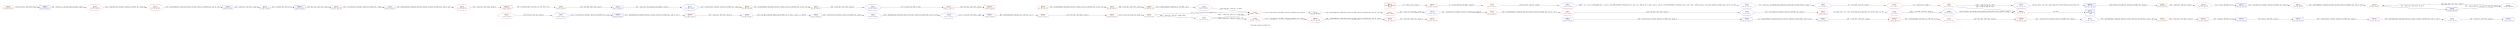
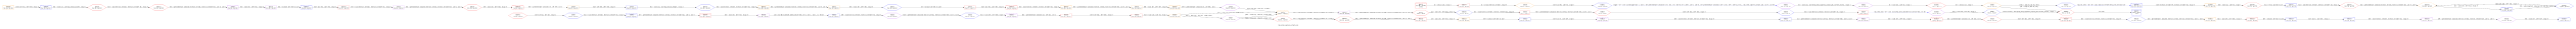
  digraph {
    fontname="JetBrains Mono"
    label=rdp_send_suppress_output_pdu
    rankdir=LR
    node [color=red fontname="JetBrains Mono" shape=hexagon]
    edge [fontname="JetBrains Mono"]
    n1 [color=blue label="N48574\n(rp:0, ep:0)\nexit" shape=cylinder]
    n2 [label="N48575\n(rp:83, ep:83)\nentry" shape=cylinder]
    n3 [label="N48577\n(rp:82, ep:82)" shape=folder]
    n4 [color=darkorange label="N48578\n(rp:81, ep:81)"]
    n5 [color=blue label="N48581\n(rp:80, ep:80)"]
    n6 [color=purple label="N48582\n(rp:79, ep:79)"]
    n7 [color=purple label="N48583\n(rp:78, ep:78)"]
    n8 [label="N48584\n(rp:77, ep:77)"]
    n9 [color=darkorange label="N48585\n(rp:76, ep:76)"]
    n10 [color=blue label="N48665\n(rp:75, ep:75)"]
    n11 [label="N48663\n(rp:1, ep:1)"]
    n12 [color=blue label="N48588\n(rp:74, ep:74)" shape=cylinder]
    n13 [color=darkorange label="N48589\n(rp:73, ep:73)" shape=folder]
    n14 [label="N48590\n(rp:72, ep:72)"]
    n15 [color=blue label="N48591\n(rp:71, ep:71)" shape=folder]
    n16 [label="N48592\n(rp:70, ep:70)"]
    n17 [color=darkorange label="N48593\n(rp:69, ep:69)"]
    n18 [color=blue label="N48594\n(rp:68, ep:68)" shape=cylinder]
    n19 [color=blue label="N48595\n(rp:67, ep:67)"]
    n20 [label="N48596\n(rp:66, ep:66)"]
    n21 [color=blue label="N48597\n(rp:65, ep:65)"]
    n22 [color=blue label="N48598\n(rp:64, ep:64)" shape=cylinder]
    n23 [label="N48599\n(rp:63, ep:63)" shape=cylinder]
    n24 [color=purple label="N48600\n(rp:62, ep:62)" shape=folder]
    n25 [color=blue label="N48601\n(rp:61, ep:61)" shape=folder]
    n26 [color=purple label="N48602\n(rp:60, ep:60)"]
    n27 [color=blue label="N48603\n(rp:59, ep:59)"]
    n28 [color=purple label="N48604\n(rp:58, ep:58)" shape=cylinder]
    n29 [label="N48605\n(rp:57, ep:57)" shape=folder]
    n30 [label="N48606\n(rp:56, ep:56)" shape=folder]
    n31 [color=darkorange label="N48607\n(rp:55, ep:55)" shape=folder]
    n32 [color=purple label="N48667\n(rp:54, ep:54)"]
    n33 [color=darkorange label="N48652\n(rp:11, ep:11)" shape=cylinder]
    n34 [label="N48668\n(rp:53, ep:53)"]
    n35 [color=purple label="N48653\n(rp:10, ep:10)" shape=folder]
    n36 [label="N48610\n(rp:52, ep:52)"]
    n37 [label="N48654\n(rp:9, ep:9)"]
    n38 [label="N48611\n(rp:51, ep:51)" shape=folder]
    n39 [color=darkorange label="N48612\n(rp:50, ep:50)" shape=folder]
+   n40 [color=blue label="N48613\n(rp:49, ep:49)" shape=folder]
    n41 [color=purple label="N48614\n(rp:48, ep:48)" shape=cylinder]
    n42 [color=blue label="N48615\n(rp:47, ep:47)" shape=folder]
    n43 [color=purple label="N48616\n(rp:46, ep:46)" shape=folder]
    n44 [label="N48617\n(rp:45, ep:45)" shape=cylinder]
    n45 [label="N48618\n(rp:44, ep:44)"]
    n46 [label="N48619\n(rp:43, ep:43)" shape=cylinder]
    n47 [color=blue label="N48620\n(rp:42, ep:42)"]
    n48 [color=darkorange label="N48621\n(rp:41, ep:41)" shape=folder]
    n49 [label="N48622\n(rp:40, ep:40)" shape=folder]
    n50 [color=blue label="N48623\n(rp:39, ep:39)" shape=folder]
    n51 [color=blue label="N48624\n(rp:38, ep:38)" shape=folder]
    n52 [color=purple label="N48625\n(rp:37, ep:37)" shape=folder]
    n53 [color=purple label="N48626\n(rp:36, ep:36)"]
    n54 [color=blue label="N48627\n(rp:35, ep:35)" shape=folder]
    n55 [color=darkorange label="N48628\n(rp:34, ep:34)" shape=cylinder]
    n56 [color=blue label="N48629\n(rp:33, ep:33)" shape=cylinder]
    n57 [label="N48630\n(rp:32, ep:32)"]
    n58 [label="N48631\n(rp:31, ep:31)"]
    n59 [color=purple label="N48632\n(rp:30, ep:30)" shape=cylinder]
    n60 [color=purple label="N48633\n(rp:29, ep:29)" shape=folder]
    n61 [color=blue label="N48634\n(rp:28, ep:28)" shape=cylinder]
    n62 [label="N48635\n(rp:27, ep:27)" shape=folder]
    n63 [color=purple label="N48636\n(rp:26, ep:26)" shape=folder]
    n64 [label="N48637\n(rp:25, ep:25)"]
    n65 [label="N48638\n(rp:24, ep:24)" shape=cylinder]
    n66 [color=darkorange label="N48639\n(rp:23, ep:23)" shape=folder]
    n67 [color=blue label="N48640\n(rp:22, ep:22)" shape=folder]
    n68 [color=blue label="N48641\n(rp:21, ep:21)"]
    n69 [color=darkorange label="N48642\n(rp:20, ep:20)" shape=cylinder]
    n70 [color=darkorange label="N48643\n(rp:19, ep:19)" shape=folder]
    n71 [color=blue label="N48644\n(rp:18, ep:18)"]
    n72 [label="N48645\n(rp:17, ep:17)" shape=folder]
    n73 [label="N48646\n(rp:16, ep:16)" shape=cylinder]
    n74 [color=darkorange label="N48647\n(rp:15, ep:15)" shape=cylinder]
    n75 [color=darkorange label="N48648\n(rp:14, ep:14)" shape=folder]
    n76 [color=darkorange label="N48649\n(rp:13, ep:13)" shape=cylinder]
    n77 [color=purple label="N48650\n(rp:12, ep:12)"]
    n78 [color=blue label="N48655\n(rp:8, ep:8)"]
    n79 [label="N48656\n(rp:7, ep:7)" shape=folder]
    n80 [label="N48657\n(rp:6, ep:6)"]
    n81 [color=blue label="N48658\n(rp:5, ep:5)"]
    n82 [label="N48659\n(rp:4, ep:4)" shape=folder]
    n83 [color=purple label="N48660\n(rp:3, ep:3)"]
    n84 [color=blue label="N48661\n(rp:2, ep:2)"]
    n2 -> n3 [label="%2 = alloca i32, align 4"]
    n3 -> n4 [label="%3 = alloca %struct.stream*, align 8"]
    n4 -> n5 [label="store i32 %0, i32* %2, align 4"]
    n5 -> n6 [color=blue label="logger --@-- call void @logger(i32 4, i32 0, i8* getelementptr inbounds ([5 x i8], [5 x i8]* @.str.4.1054, i32 0, i32 0), i8* getelementptr inbounds ([29 x i8], [29 x i8]* @__func__.rdp_send_suppress_output_pdu, i32 0, i32 0))" style=dashed]
    n6 -> n7 [label="%4 = load i32, i32* @rdp_send_suppress_output_pdu.current_status, align 4"]
    n7 -> n8 [label="%5 = load i32, i32* %2, align 4"]
    n8 -> n9 [label="%2 = alloca i32, align 4"]
    n9 -> n10 [label="[!(%6 = icmp eq i32 %4, %5)]"]
    n9 -> n11 [label="[%6 = icmp eq i32 %4, %5]"]
    n10 -> n12 [color=blue label="rdp_init_data --@-- %9 = call %struct.stream* @rdp_init_data(i32 12)" style=dashed]
    n11 -> n1 [label="ret void"]
    n12 -> n13 [label="store %struct.stream* %9, %struct.stream** %3, align 8"]
    n13 -> n14 [label="%10 = load i32, i32* %2, align 4"]
    n14 -> n15 [label="%11 = trunc i32 %10 to i8"]
    n15 -> n16 [label="%12 = load %struct.stream*, %struct.stream** %3, align 8"]
    n16 -> n17 [label="%13 = getelementptr inbounds %struct.stream, %struct.stream* %12, i32 0, i32 0"]
    n17 -> n18 [label="%14 = load i8*, i8** %13, align 8"]
    n18 -> n19 [label="%15 = getelementptr inbounds i8, i8* %14, i32 1"]
    n19 -> n17 [label="store i8* %15, i8** %13, align 8"]
    n20 -> n21 [label="store i8 %11, i8* %14, align 1"]
    n21 -> n22 [label="%16 = load %struct.stream*, %struct.stream** %3, align 8"]
    n22 -> n23 [label="%17 = getelementptr inbounds %struct.stream, %struct.stream* %16, i32 0, i32 0"]
    n23 -> n24 [label="%18 = load i8*, i8** %17, align 8"]
    n24 -> n25 [label="call void @llvm.memset.p0i8.i64(i8* %18, i8 0, i64 3, i32 1, i1 false)"]
    n25 -> n26 [label="%19 = load %struct.stream*, %struct.stream** %3, align 8"]
    n26 -> n27 [label="%20 = getelementptr inbounds %struct.stream, %struct.stream* %19, i32 0, i32 0"]
    n27 -> n28 [label="%21 = load i8*, i8** %20, align 8"]
    n28 -> n29 [label="%22 = getelementptr inbounds i8, i8* %21, i64 3"]
    n29 -> n30 [label="store i8* %22, i8** %20, align 8"]
    n30 -> n31 [label="%23 = load i32, i32* %2, align 4"]
    n31 -> n32 [label="[%23 = load i32, i32* %2, align 4!=0]"]
    n31 -> n33 [label="[%23 = load i32, i32* %2, align 4==0]"]
    n32 -> n33 [label="[%23 = load i32, i32* %2, align 4!=1]"]
    n32 -> n34 [label="[%23 = load i32, i32* %2, align 4==1]"]
    n33 -> n35 [label="%61 = load %struct.stream*, %struct.stream** %3, align 8"]
    n34 -> n36 [label="%26 = load %struct.stream*, %struct.stream** %3, align 8"]
    n35 -> n37 [label="%62 = getelementptr inbounds %struct.stream, %struct.stream* %61, i32 0, i32 0"]
    n36 -> n38 [label="%27 = getelementptr inbounds %struct.stream, %struct.stream* %26, i32 0, i32 0"]
    n37 -> n78 [label="%63 = load i8*, i8** %62, align 8"]
    n38 -> n39 [label="%28 = load i8*, i8** %27, align 8"]
+   n39 -> n40 [label="%29 = bitcast i8* %28 to i16*"]
+   n40 -> n41 [label="store i16 0, i16* %29, align 2"]
    n41 -> n42 [label="%30 = load %struct.stream*, %struct.stream** %3, align 8"]
    n42 -> n43 [label="%31 = getelementptr inbounds %struct.stream, %struct.stream* %30, i32 0, i32 0"]
    n43 -> n44 [label="%32 = load i8*, i8** %31, align 8"]
    n44 -> n45 [label="%33 = getelementptr inbounds i8, i8* %32, i64 2"]
    n45 -> n46 [label="store i8* %33, i8** %31, align 8"]
    n46 -> n47 [label="%34 = load %struct.stream*, %struct.stream** %3, align 8"]
    n47 -> n48 [label="%35 = getelementptr inbounds %struct.stream, %struct.stream* %34, i32 0, i32 0"]
    n48 -> n49 [label="%36 = load i8*, i8** %35, align 8"]
    n49 -> n50 [label="%37 = bitcast i8* %36 to i16*"]
    n50 -> n51 [label="store i16 0, i16* %37, align 2"]
    n51 -> n52 [label="%38 = load %struct.stream*, %struct.stream** %3, align 8"]
    n52 -> n53 [label="%39 = getelementptr inbounds %struct.stream, %struct.stream* %38, i32 0, i32 0"]
    n53 -> n54 [label="%40 = load i8*, i8** %39, align 8"]
    n55 -> n56 [label="store i8* %41, i8** %39, align 8"]
    n56 -> n57 [label="%42 = load i16, i16* @g_session_width, align 2"]
    n57 -> n58 [label="%43 = load %struct.stream*, %struct.stream** %3, align 8"]
    n58 -> n59 [label="%44 = getelementptr inbounds %struct.stream, %struct.stream* %43, i32 0, i32 0"]
    n59 -> n60 [label="%45 = load i8*, i8** %44, align 8"]
    n60 -> n61 [label="%46 = bitcast i8* %45 to i16*"]
    n61 -> n62 [label="store i16 %42, i16* %46, align 2"]
    n62 -> n63 [label="%47 = load %struct.stream*, %struct.stream** %3, align 8"]
    n63 -> n64 [label="%48 = getelementptr inbounds %struct.stream, %struct.stream* %47, i32 0, i32 0"]
    n64 -> n65 [label="%49 = load i8*, i8** %48, align 8"]
    n65 -> n66 [label="%50 = getelementptr inbounds i8, i8* %49, i64 2" style=dashed]
    n66 -> n67 [label="store i8* %50, i8** %48, align 8"]
    n67 -> n68 [label="%51 = load i16, i16* @g_session_height, align 2"]
    n68 -> n69 [label="%52 = load %struct.stream*, %struct.stream** %3, align 8"]
    n69 -> n70 [label="%53 = getelementptr inbounds %struct.stream, %struct.stream* %52, i32 0, i32 0"]
    n70 -> n71 [label="%54 = load i8*, i8** %53, align 8"]
    n71 -> n72 [label="%55 = bitcast i8* %54 to i16*"]
    n72 -> n73 [label="store i16 %51, i16* %55, align 2"]
+   n73 -> n74 [label="%56 = load %struct.stream*, %struct.stream** %3, align 8"]
    n74 -> n75 [label="%57 = getelementptr inbounds %struct.stream, %struct.stream* %56, i32 0, i32 0"]
    n75 -> n76 [label="%58 = load i8*, i8** %57, align 8"]
    n76 -> n77 [label="%59 = getelementptr inbounds i8, i8* %58, i64 2"]
    n77 -> n33 [label="store i8* %59, i8** %57, align 8"]
    n78 -> n79 [label="%64 = load %struct.stream*, %struct.stream** %3, align 8"]
    n79 -> n80 [label="%65 = getelementptr inbounds %struct.stream, %struct.stream* %64, i32 0, i32 1"]
    n80 -> n81 [label="store i8* %63, i8** %65, align 8"]
    n81 -> n82 [label="%66 = load %struct.stream*, %struct.stream** %3, align 8"]
    n82 -> n83 [color=blue label="rdp_send_data --@-- call void @rdp_send_data(%struct.stream* %66, i8 35)" style=dashed]
    n83 -> n84 [label="%67 = load i32, i32* %2, align 4"]
    n84 -> n11 [label="store i32 %67, i32* @rdp_send_suppress_output_pdu.current_status, align 4"]
  }
